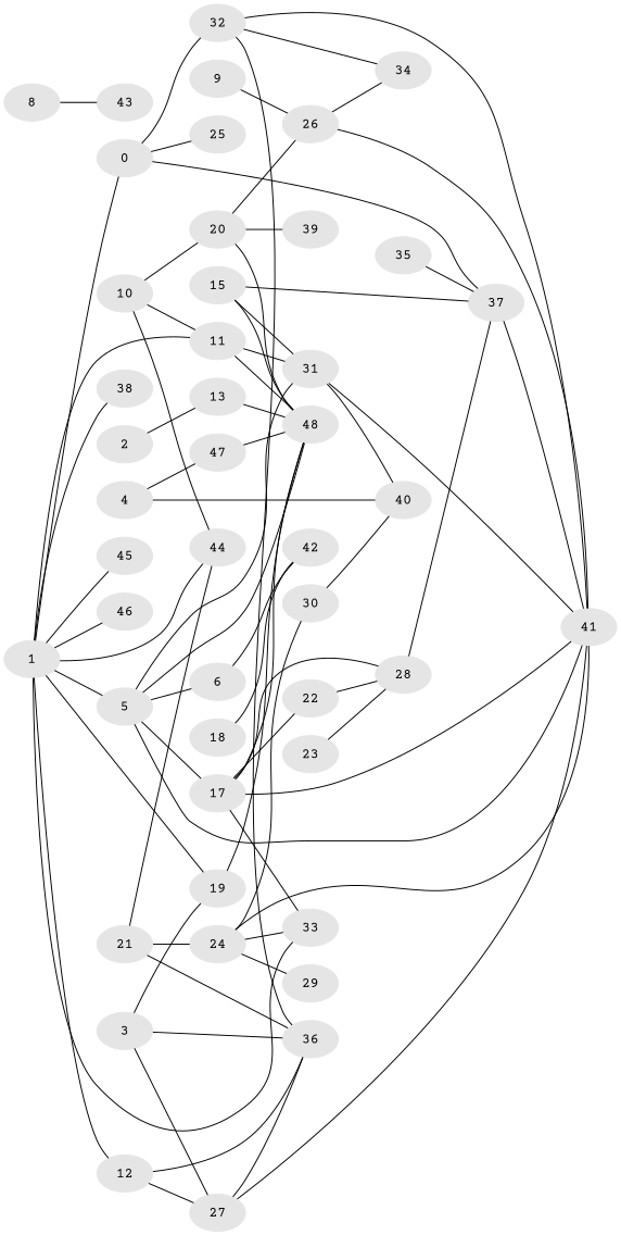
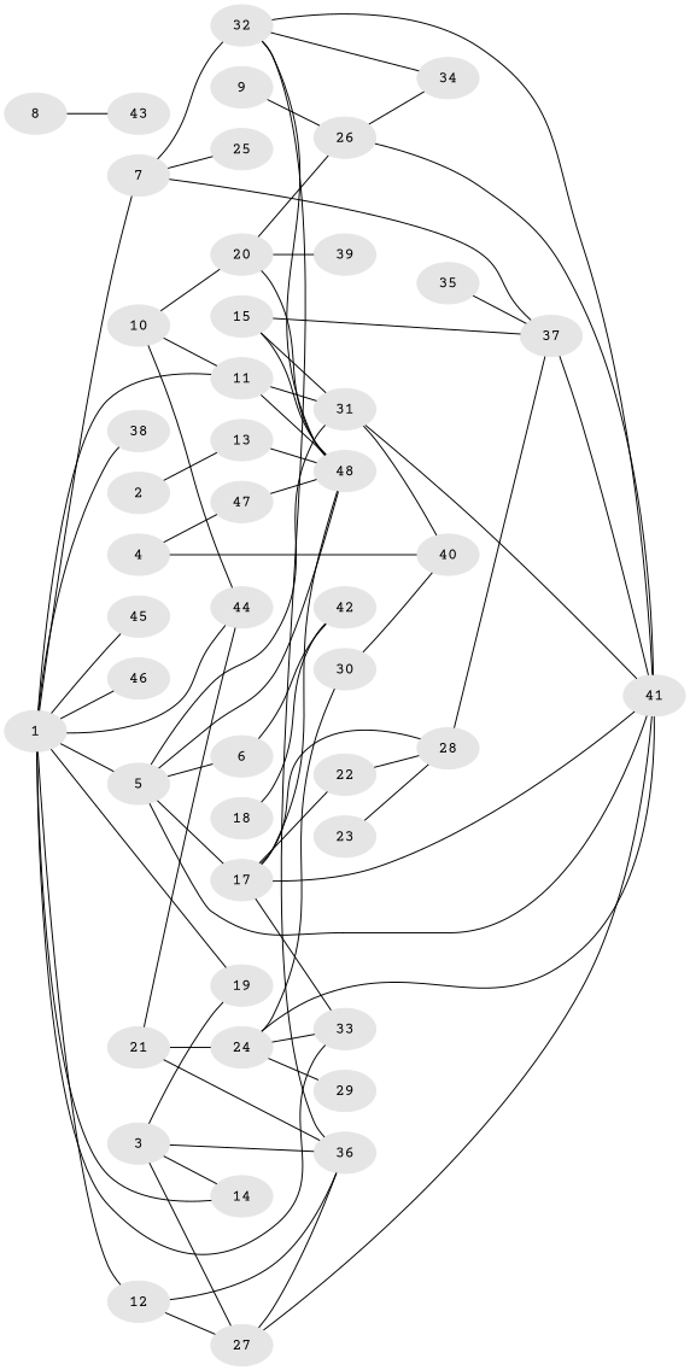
  graph {
    fontname="Courier Prime"
    rankdir=LR
    node [color=gray90 fontname="Courier Prime" style=filled]
    edge [fontname="Courier Prime" weight=1.0]
    1
    5
-   7 [label=0]
+   7
    11
    12
+   14
    19
    33
    38
    44
    45
    46
    48
    6
    17
    31
    41
    25
    32
    37
    27
    36
    2
    13
    3
    4
    40
    47
    42
    22
    28
    34
    8
    43
    9
    26
    10
    20
    39
    15
    18
    21
    24
    29
    30
    23
    35
    1 -- 5
    1 -- 7
    1 -- 11
    1 -- 12
+   1 -- 14
    1 -- 19
    1 -- 33
    1 -- 38
    1 -- 44
    1 -- 45
    1 -- 46
    5 -- 48
    5 -- 6
    5 -- 17
    5 -- 31
    5 -- 41
    7 -- 25
    7 -- 32
    7 -- 37
    11 -- 48
    11 -- 31
    12 -- 27
    12 -- 36
    6 -- 42
    17 -- 33
    17 -- 48
    17 -- 41
    17 -- 22
    17 -- 28
    31 -- 41
    31 -- 40
-   19 -- 48
+   32 -- 48
    32 -- 41
    32 -- 36
    32 -- 34 [weight=2.0]
    37 -- 41
    27 -- 41
    27 -- 36
    2 -- 13
    13 -- 48
+   3 -- 14
    3 -- 19
    3 -- 27
    3 -- 36
    4 -- 40
    4 -- 47
    47 -- 48
    22 -- 28
    28 -- 37
    8 -- 43
    9 -- 26
    26 -- 41
    26 -- 34
    10 -- 11
    10 -- 44
    10 -- 20
    20 -- 48
    20 -- 26
    20 -- 39
    15 -- 48
    15 -- 31
    15 -- 37
    18 -- 42
    21 -- 44
    21 -- 36
    21 -- 24
    24 -- 33
    24 -- 41
    24 -- 29
    24 -- 30
    30 -- 40
    23 -- 28
    35 -- 37
  }
